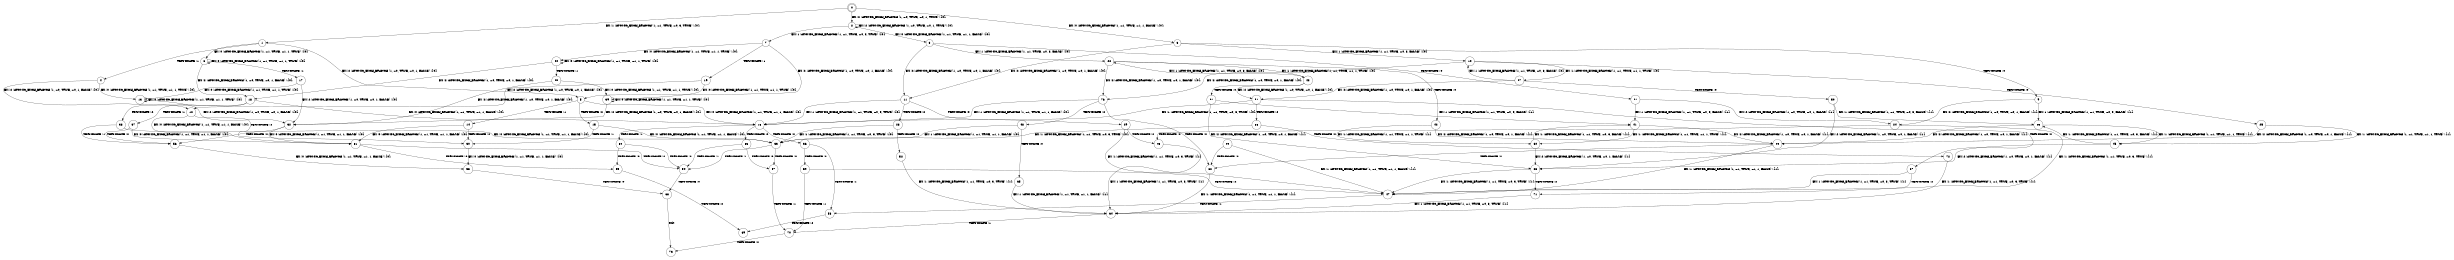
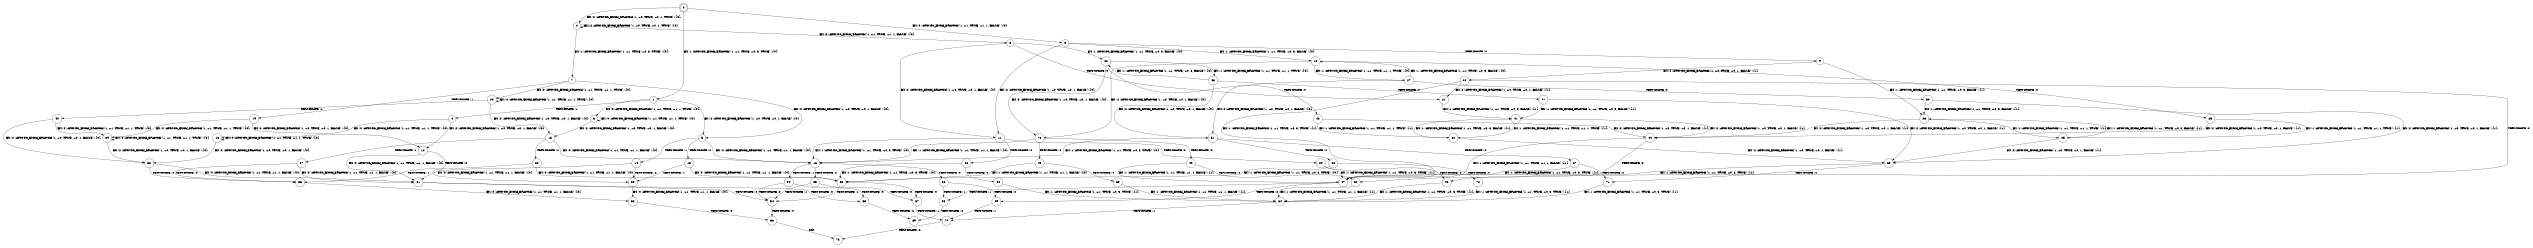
  digraph {
    node [shape=circle]
    0 [peripheries=2]
    1
    2
    3
    4
    5
    6
    7
    8
    9
    10
    11
    12
    13
    14
    15
    16
-   17
    18
    19
    20
    21
    22
    23
    24
    25
    n27 [label=76]
    27
    28
    29
    30
    31
    32
    33
    34
    35
    36
    37
    38
    39
    40
    41
    42
    43
    44
    45
    46
    47
    48
    49
    50
    51
    52
    53
    54
    55
    56
    57
    58
    59
    60
    61
    62
    63
    64
    65
    66
    67
    68
    69
    70
    71
    72
    73
    0 -> 1 [label="EX !1 !ATOMIC_EXCH_BRANCH (1, +1, TRUE, +0, 3, TRUE) !{0}"]
    0 -> 2 [label="EX !2 !ATOMIC_EXCH_BRANCH (1, +0, TRUE, +0, 1, TRUE) !{0}"]
    0 -> 3 [label="EX !0 !ATOMIC_EXCH_BRANCH (1, +1, TRUE, +1, 1, FALSE) !{0}"]
    1 -> 4 [label="TERMINATE !1"]
    1 -> 5 [label="EX !2 !ATOMIC_EXCH_BRANCH (1, +0, TRUE, +0, 1, FALSE) !{0}"]
    1 -> 6 [label="EX !0 !ATOMIC_EXCH_BRANCH (1, +1, TRUE, +1, 1, TRUE) !{0}"]
    2 -> 2 [label="EX !2 !ATOMIC_EXCH_BRANCH (1, +0, TRUE, +0, 1, TRUE) !{0}"]
    2 -> 7 [label="EX !1 !ATOMIC_EXCH_BRANCH (1, +1, TRUE, +0, 3, TRUE) !{0}"]
    2 -> 8 [label="EX !0 !ATOMIC_EXCH_BRANCH (1, +1, TRUE, +1, 1, FALSE) !{0}"]
    3 -> 9 [label="TERMINATE !0"]
    3 -> 10 [label="EX !1 !ATOMIC_EXCH_BRANCH (1, +1, TRUE, +0, 3, FALSE) !{0}"]
    3 -> 11 [label="EX !2 !ATOMIC_EXCH_BRANCH (1, +0, TRUE, +0, 1, FALSE) !{0}"]
    4 -> 12 [label="EX !2 !ATOMIC_EXCH_BRANCH (1, +0, TRUE, +0, 1, FALSE) !{0}"]
    4 -> 13 [label="EX !0 !ATOMIC_EXCH_BRANCH (1, +1, TRUE, +1, 1, TRUE) !{0}"]
    5 -> 14 [label="TERMINATE !1"]
    5 -> 15 [label="TERMINATE !2"]
    5 -> 16 [label="EX !0 !ATOMIC_EXCH_BRANCH (1, +1, TRUE, +1, 1, FALSE) !{0}"]
    6 -> 6 [label="EX !0 !ATOMIC_EXCH_BRANCH (1, +1, TRUE, +1, 1, TRUE) !{0}"]
-   6 -> 17 [label="TERMINATE !1"]
    6 -> 18 [label="EX !2 !ATOMIC_EXCH_BRANCH (1, +0, TRUE, +0, 1, FALSE) !{0}"]
    7 -> 5 [label="EX !2 !ATOMIC_EXCH_BRANCH (1, +0, TRUE, +0, 1, FALSE) !{0}"]
    7 -> 19 [label="TERMINATE !1"]
    7 -> 20 [label="EX !0 !ATOMIC_EXCH_BRANCH (1, +1, TRUE, +1, 1, TRUE) !{0}"]
    8 -> 11 [label="EX !2 !ATOMIC_EXCH_BRANCH (1, +0, TRUE, +0, 1, FALSE) !{0}"]
    8 -> 21 [label="TERMINATE !0"]
    8 -> 22 [label="EX !1 !ATOMIC_EXCH_BRANCH (1, +1, TRUE, +0, 3, FALSE) !{0}"]
    9 -> 23 [label="EX !1 !ATOMIC_EXCH_BRANCH (1, +1, TRUE, +0, 3, FALSE) !{1}"]
    9 -> 24 [label="EX !2 !ATOMIC_EXCH_BRANCH (1, +0, TRUE, +0, 1, FALSE) !{1}"]
    10 -> 25 [label="TERMINATE !0"]
    10 -> n27 [label="EX !2 !ATOMIC_EXCH_BRANCH (1, +0, TRUE, +0, 1, FALSE) !{0}"]
    10 -> 27 [label="EX !1 !ATOMIC_EXCH_BRANCH (1, +1, TRUE, +1, 1, TRUE) !{0}"]
    11 -> 16 [label="EX !1 !ATOMIC_EXCH_BRANCH (1, +1, TRUE, +0, 3, TRUE) !{0}"]
    11 -> 28 [label="TERMINATE !2"]
    11 -> 29 [label="TERMINATE !0"]
    12 -> 30 [label="TERMINATE !2"]
    12 -> 31 [label="EX !0 !ATOMIC_EXCH_BRANCH (1, +1, TRUE, +1, 1, FALSE) !{0}"]
    13 -> 13 [label="EX !0 !ATOMIC_EXCH_BRANCH (1, +1, TRUE, +1, 1, TRUE) !{0}"]
    13 -> 32 [label="EX !2 !ATOMIC_EXCH_BRANCH (1, +0, TRUE, +0, 1, FALSE) !{0}"]
    14 -> 30 [label="TERMINATE !2"]
    14 -> 31 [label="EX !0 !ATOMIC_EXCH_BRANCH (1, +1, TRUE, +1, 1, FALSE) !{0}"]
    15 -> 30 [label="TERMINATE !1"]
    15 -> 33 [label="EX !0 !ATOMIC_EXCH_BRANCH (1, +1, TRUE, +1, 1, FALSE) !{0}"]
    16 -> 34 [label="TERMINATE !1"]
    16 -> 35 [label="TERMINATE !2"]
    16 -> 36 [label="TERMINATE !0"]
-   17 -> 13 [label="EX !0 !ATOMIC_EXCH_BRANCH (1, +1, TRUE, +1, 1, TRUE) !{0}"]
-   17 -> 32 [label="EX !2 !ATOMIC_EXCH_BRANCH (1, +0, TRUE, +0, 1, FALSE) !{0}"]
    18 -> 16 [label="EX !0 !ATOMIC_EXCH_BRANCH (1, +1, TRUE, +1, 1, FALSE) !{0}"]
    18 -> 37 [label="TERMINATE !1"]
    18 -> 38 [label="TERMINATE !2"]
    19 -> 12 [label="EX !2 !ATOMIC_EXCH_BRANCH (1, +0, TRUE, +0, 1, FALSE) !{0}"]
    19 -> 39 [label="EX !0 !ATOMIC_EXCH_BRANCH (1, +1, TRUE, +1, 1, TRUE) !{0}"]
    20 -> 18 [label="EX !2 !ATOMIC_EXCH_BRANCH (1, +0, TRUE, +0, 1, FALSE) !{0}"]
    20 -> 20 [label="EX !0 !ATOMIC_EXCH_BRANCH (1, +1, TRUE, +1, 1, TRUE) !{0}"]
    20 -> 40 [label="TERMINATE !1"]
-   21 -> 24 [label="EX !2 !ATOMIC_EXCH_BRANCH (1, +0, TRUE, +0, 1, FALSE) !{1}"]
+   24 -> 21 [label="EX !2 !ATOMIC_EXCH_BRANCH (1, +0, TRUE, +0, 1, FALSE) !{1}"]
    21 -> 41 [label="EX !1 !ATOMIC_EXCH_BRANCH (1, +1, TRUE, +0, 3, FALSE) !{1}"]
    22 -> n27 [label="EX !2 !ATOMIC_EXCH_BRANCH (1, +0, TRUE, +0, 1, FALSE) !{0}"]
    22 -> 42 [label="TERMINATE !0"]
    22 -> 43 [label="EX !1 !ATOMIC_EXCH_BRANCH (1, +1, TRUE, +1, 1, TRUE) !{0}"]
    23 -> 44 [label="EX !2 !ATOMIC_EXCH_BRANCH (1, +0, TRUE, +0, 1, FALSE) !{1}"]
    23 -> 45 [label="EX !1 !ATOMIC_EXCH_BRANCH (1, +1, TRUE, +1, 1, TRUE) !{1}"]
    24 -> 46 [label="TERMINATE !2"]
    24 -> 47 [label="EX !1 !ATOMIC_EXCH_BRANCH (1, +1, TRUE, +0, 3, TRUE) !{1}"]
    25 -> 44 [label="EX !2 !ATOMIC_EXCH_BRANCH (1, +0, TRUE, +0, 1, FALSE) !{1}"]
    25 -> 45 [label="EX !1 !ATOMIC_EXCH_BRANCH (1, +1, TRUE, +1, 1, TRUE) !{1}"]
    n27 -> 16 [label="EX !1 !ATOMIC_EXCH_BRANCH (1, +1, TRUE, +1, 1, FALSE) !{0}"]
    n27 -> 48 [label="TERMINATE !2"]
-   n27 -> 62 [label="TERMINATE !0"]
+   n27 -> 49 [label="TERMINATE !0"]
    27 -> 10 [label="EX !1 !ATOMIC_EXCH_BRANCH (1, +1, TRUE, +0, 3, FALSE) !{0}"]
    27 -> 50 [label="TERMINATE !0"]
    27 -> 51 [label="EX !2 !ATOMIC_EXCH_BRANCH (1, +0, TRUE, +0, 1, FALSE) !{0}"]
    28 -> 33 [label="EX !1 !ATOMIC_EXCH_BRANCH (1, +1, TRUE, +0, 3, TRUE) !{0}"]
    28 -> 52 [label="TERMINATE !0"]
    29 -> 46 [label="TERMINATE !2"]
    29 -> 47 [label="EX !1 !ATOMIC_EXCH_BRANCH (1, +1, TRUE, +0, 3, TRUE) !{1}"]
    30 -> 53 [label="EX !0 !ATOMIC_EXCH_BRANCH (1, +1, TRUE, +1, 1, FALSE) !{0}"]
    31 -> 54 [label="TERMINATE !2"]
    31 -> 55 [label="TERMINATE !0"]
    32 -> 31 [label="EX !0 !ATOMIC_EXCH_BRANCH (1, +1, TRUE, +1, 1, FALSE) !{0}"]
    32 -> 56 [label="TERMINATE !2"]
    33 -> 54 [label="TERMINATE !1"]
    33 -> 57 [label="TERMINATE !0"]
    34 -> 54 [label="TERMINATE !2"]
    34 -> 55 [label="TERMINATE !0"]
    35 -> 54 [label="TERMINATE !1"]
    35 -> 57 [label="TERMINATE !0"]
    36 -> 58 [label="TERMINATE !1"]
    36 -> 59 [label="TERMINATE !2"]
    37 -> 31 [label="EX !0 !ATOMIC_EXCH_BRANCH (1, +1, TRUE, +1, 1, FALSE) !{0}"]
    37 -> 56 [label="TERMINATE !2"]
    38 -> 33 [label="EX !0 !ATOMIC_EXCH_BRANCH (1, +1, TRUE, +1, 1, FALSE) !{0}"]
    38 -> 56 [label="TERMINATE !1"]
    39 -> 32 [label="EX !2 !ATOMIC_EXCH_BRANCH (1, +0, TRUE, +0, 1, FALSE) !{0}"]
    39 -> 39 [label="EX !0 !ATOMIC_EXCH_BRANCH (1, +1, TRUE, +1, 1, TRUE) !{0}"]
    40 -> 32 [label="EX !2 !ATOMIC_EXCH_BRANCH (1, +0, TRUE, +0, 1, FALSE) !{0}"]
    40 -> 39 [label="EX !0 !ATOMIC_EXCH_BRANCH (1, +1, TRUE, +1, 1, TRUE) !{0}"]
    41 -> 44 [label="EX !2 !ATOMIC_EXCH_BRANCH (1, +0, TRUE, +0, 1, FALSE) !{1}"]
    41 -> 60 [label="EX !1 !ATOMIC_EXCH_BRANCH (1, +1, TRUE, +1, 1, TRUE) !{1}"]
    42 -> 44 [label="EX !2 !ATOMIC_EXCH_BRANCH (1, +0, TRUE, +0, 1, FALSE) !{1}"]
    42 -> 60 [label="EX !1 !ATOMIC_EXCH_BRANCH (1, +1, TRUE, +1, 1, TRUE) !{1}"]
    43 -> 22 [label="EX !1 !ATOMIC_EXCH_BRANCH (1, +1, TRUE, +0, 3, FALSE) !{0}"]
    43 -> 51 [label="EX !2 !ATOMIC_EXCH_BRANCH (1, +0, TRUE, +0, 1, FALSE) !{0}"]
    43 -> 61 [label="TERMINATE !0"]
    44 -> 47 [label="EX !1 !ATOMIC_EXCH_BRANCH (1, +1, TRUE, +1, 1, FALSE) !{1}"]
    44 -> 62 [label="TERMINATE !2"]
    45 -> 23 [label="EX !1 !ATOMIC_EXCH_BRANCH (1, +1, TRUE, +0, 3, FALSE) !{1}"]
    45 -> 63 [label="EX !2 !ATOMIC_EXCH_BRANCH (1, +0, TRUE, +0, 1, FALSE) !{1}"]
    46 -> 64 [label="EX !1 !ATOMIC_EXCH_BRANCH (1, +1, TRUE, +0, 3, TRUE) !{1}"]
    47 -> 58 [label="TERMINATE !1"]
-   59 -> 47 [label="TERMINATE !2"]
+   47 -> 59 [label="TERMINATE !2"]
    48 -> 33 [label="EX !1 !ATOMIC_EXCH_BRANCH (1, +1, TRUE, +1, 1, FALSE) !{0}"]
    48 -> 65 [label="TERMINATE !0"]
    49 -> 47 [label="EX !1 !ATOMIC_EXCH_BRANCH (1, +1, TRUE, +1, 1, FALSE) !{1}"]
    49 -> 62 [label="TERMINATE !2"]
    50 -> 23 [label="EX !1 !ATOMIC_EXCH_BRANCH (1, +1, TRUE, +0, 3, FALSE) !{1}"]
    50 -> 63 [label="EX !2 !ATOMIC_EXCH_BRANCH (1, +0, TRUE, +0, 1, FALSE) !{1}"]
    51 -> 16 [label="EX !1 !ATOMIC_EXCH_BRANCH (1, +1, TRUE, +0, 3, TRUE) !{0}"]
    51 -> 66 [label="TERMINATE !2"]
    51 -> 67 [label="TERMINATE !0"]
    52 -> 64 [label="EX !1 !ATOMIC_EXCH_BRANCH (1, +1, TRUE, +0, 3, TRUE) !{1}"]
    53 -> 68 [label="TERMINATE !0"]
    54 -> 68 [label="TERMINATE !0"]
    55 -> 69 [label="TERMINATE !2"]
    56 -> 53 [label="EX !0 !ATOMIC_EXCH_BRANCH (1, +1, TRUE, +1, 1, FALSE) !{0}"]
    57 -> 70 [label="TERMINATE !1"]
    58 -> 69 [label="TERMINATE !2"]
    59 -> 70 [label="TERMINATE !1"]
    60 -> 41 [label="EX !1 !ATOMIC_EXCH_BRANCH (1, +1, TRUE, +0, 3, FALSE) !{1}"]
    60 -> 63 [label="EX !2 !ATOMIC_EXCH_BRANCH (1, +0, TRUE, +0, 1, FALSE) !{1}"]
    61 -> 41 [label="EX !1 !ATOMIC_EXCH_BRANCH (1, +1, TRUE, +0, 3, FALSE) !{1}"]
    61 -> 63 [label="EX !2 !ATOMIC_EXCH_BRANCH (1, +0, TRUE, +0, 1, FALSE) !{1}"]
    62 -> 64 [label="EX !1 !ATOMIC_EXCH_BRANCH (1, +1, TRUE, +1, 1, FALSE) !{1}"]
    63 -> 47 [label="EX !1 !ATOMIC_EXCH_BRANCH (1, +1, TRUE, +0, 3, TRUE) !{1}"]
    63 -> 71 [label="TERMINATE !2"]
    64 -> 70 [label="TERMINATE !1"]
    65 -> 64 [label="EX !1 !ATOMIC_EXCH_BRANCH (1, +1, TRUE, +1, 1, FALSE) !{1}"]
    66 -> 33 [label="EX !1 !ATOMIC_EXCH_BRANCH (1, +1, TRUE, +0, 3, TRUE) !{0}"]
    66 -> 72 [label="TERMINATE !0"]
    67 -> 47 [label="EX !1 !ATOMIC_EXCH_BRANCH (1, +1, TRUE, +0, 3, TRUE) !{1}"]
    67 -> 71 [label="TERMINATE !2"]
    68 -> 73 [label=exit]
    70 -> 73 [label="TERMINATE !2"]
    71 -> 64 [label="EX !1 !ATOMIC_EXCH_BRANCH (1, +1, TRUE, +0, 3, TRUE) !{1}"]
    72 -> 64 [label="EX !1 !ATOMIC_EXCH_BRANCH (1, +1, TRUE, +0, 3, TRUE) !{1}"]
  }
